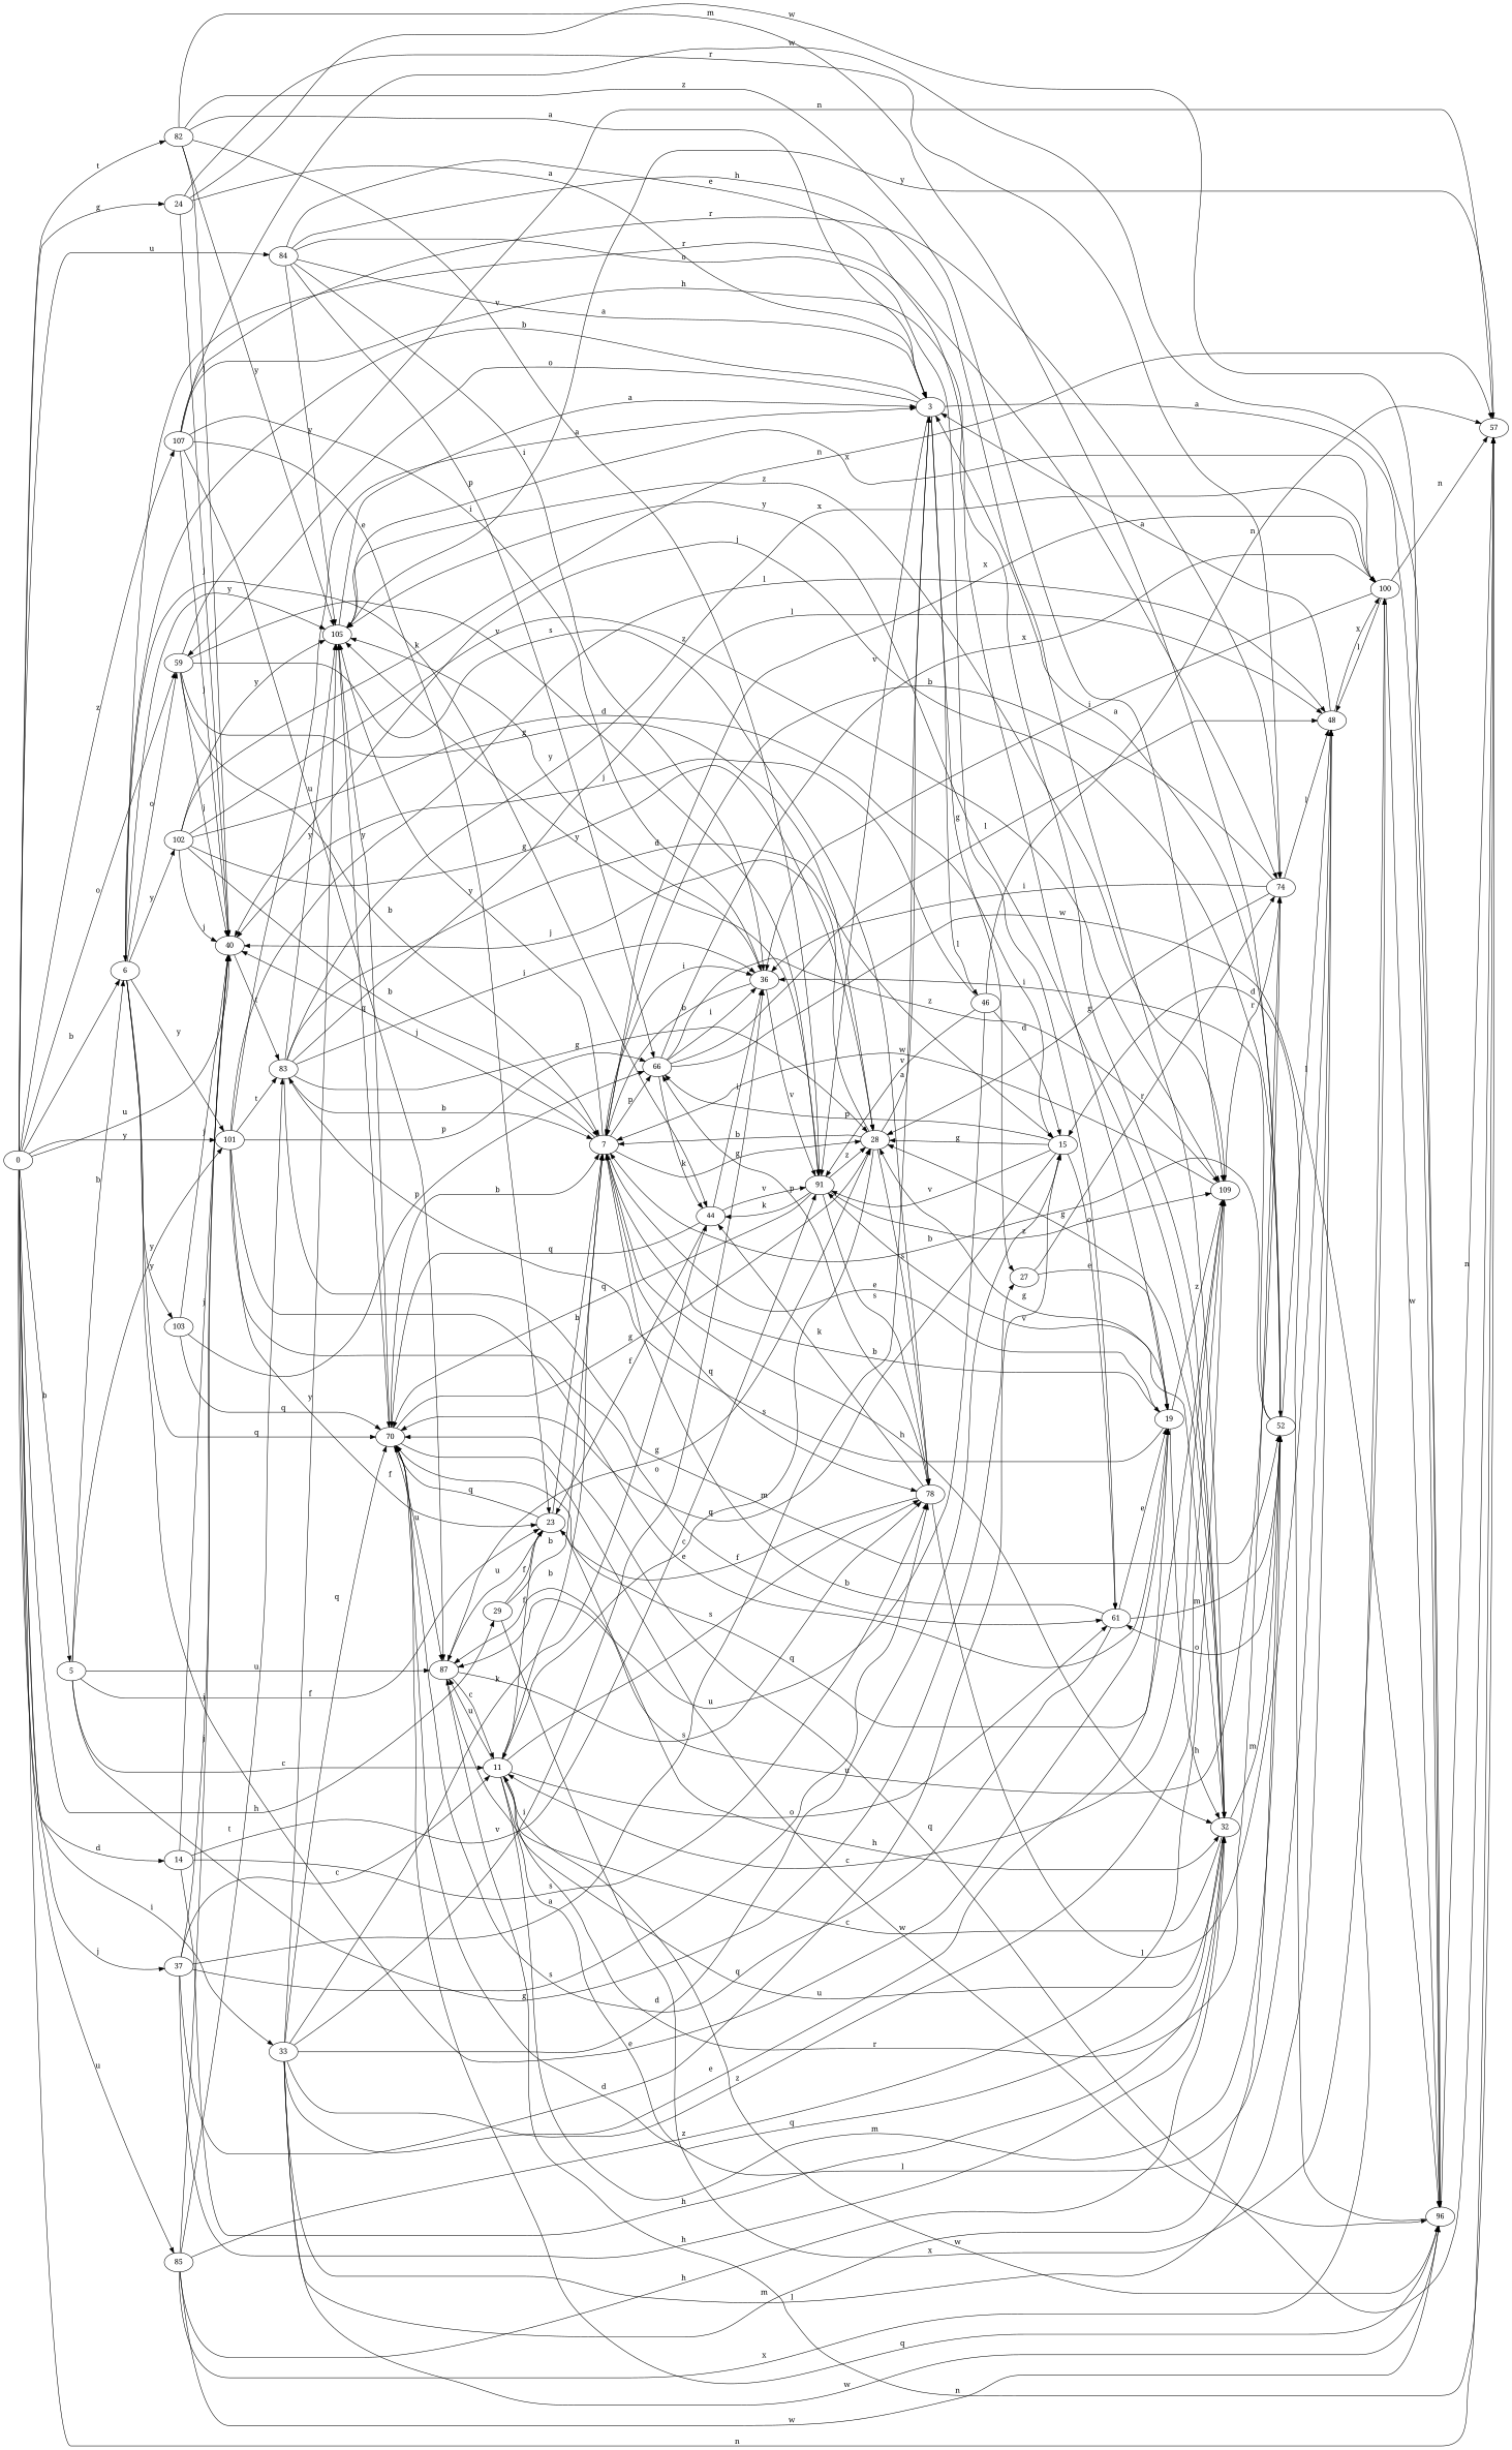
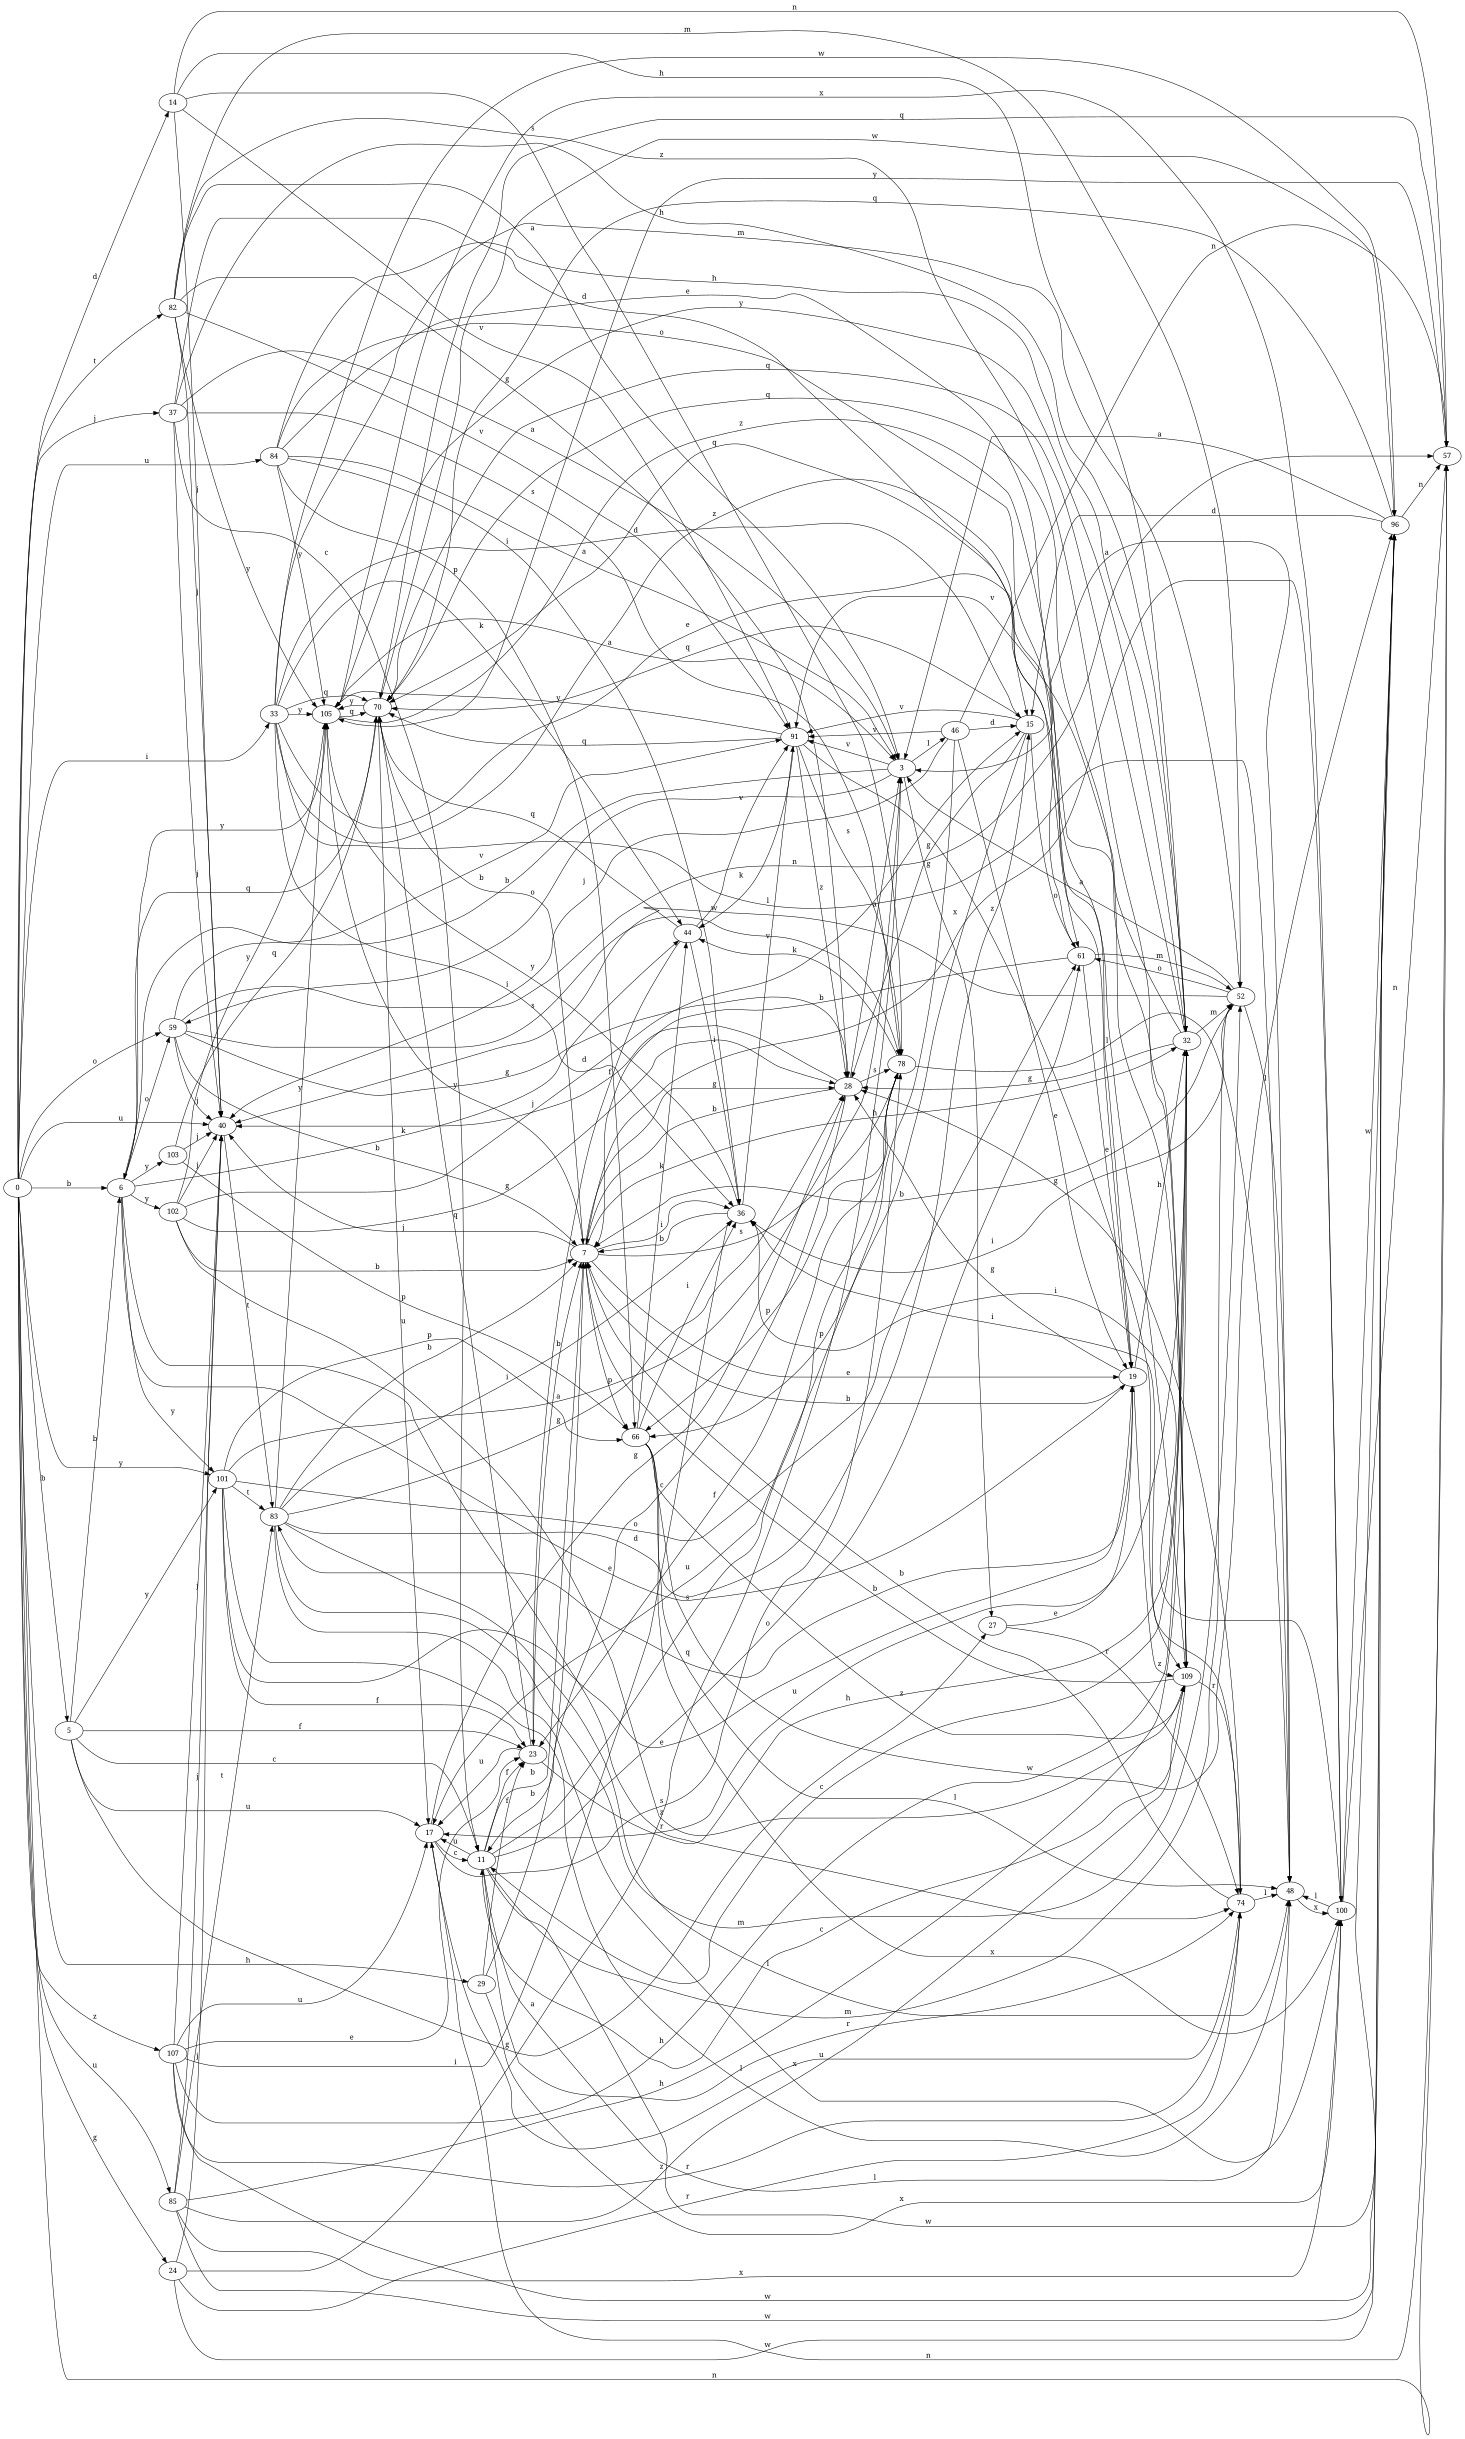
  strict digraph {
    fontname="Noto Serif"
    rankdir=LR
    node [fontname="Noto Serif"]
    edge [fontname="Noto Serif"]
    0
    5
    6
    14
    24
    29
    33
    37
    40
    57
    59
    82
    84
    85
    101
    107
    27
    11
    23
-   87
+   87 [label=17]
    19
    44
    70
    74
    102
    103
    105
    91
    32
    78
    3
    96
    7
    100
    36
    48
    52
    15
    109
    83
    28
    66
    61
    46
    0 -> 5 [label=b]
    0 -> 6 [label=b]
    0 -> 14 [label=d]
    0 -> 24 [label=g]
    0 -> 29 [label=h]
    0 -> 33 [label=i]
    0 -> 37 [label=j]
    0 -> 40 [label=u]
    0 -> 57 [label=n]
    0 -> 59 [label=o]
    0 -> 82 [label=t]
    0 -> 84 [label=u]
    0 -> 85 [label=u]
    0 -> 101 [label=y]
    0 -> 107 [label=z]
    5 -> 6 [label=b]
    5 -> 101 [label=y]
    5 -> 27 [label=g]
    5 -> 11 [label=c]
    5 -> 23 [label=f]
    5 -> 87 [label=u]
    6 -> 59 [label=o]
    6 -> 101 [label=y]
    6 -> 19 [label=e]
    6 -> 44 [label=k]
    6 -> 70 [label=q]
    6 -> 74 [label=r]
    6 -> 102 [label=y]
    6 -> 103 [label=y]
    6 -> 105 [label=y]
    14 -> 40 [label=j]
-   102 -> 57 [label=n]
+   14 -> 57 [label=n]
    14 -> 91 [label=v]
    14 -> 32 [label=h]
    14 -> 78 [label=s]
    24 -> 40 [label=j]
    24 -> 74 [label=r]
    24 -> 3 [label=a]
    24 -> 96 [label=w]
    29 -> 23 [label=f]
    29 -> 7 [label=b]
    29 -> 100 [label=x]
    33 -> 19 [label=e]
    33 -> 44 [label=k]
    33 -> 70 [label=q]
    33 -> 105 [label=y]
    33 -> 96 [label=w]
    33 -> 36 [label=i]
    33 -> 48 [label=l]
    33 -> 52 [label=m]
    33 -> 15 [label=d]
    33 -> 109 [label=z]
    37 -> 40 [label=j]
    37 -> 11 [label=c]
    37 -> 32 [label=h]
    37 -> 78 [label=s]
    37 -> 3 [label=a]
    37 -> 15 [label=d]
    40 -> 83 [label=t]
    57 -> 70 [label=q]
    57 -> 105 [label=y]
    59 -> 40 [label=j]
    59 -> 57 [label=n]
    59 -> 91 [label=v]
    59 -> 78 [label=s]
    59 -> 7 [label=b]
    59 -> 28 [label=g]
    82 -> 40 [label=j]
    82 -> 105 [label=y]
    82 -> 91 [label=v]
    82 -> 3 [label=a]
    82 -> 52 [label=m]
    82 -> 109 [label=z]
    84 -> 19 [label=e]
    84 -> 105 [label=y]
    84 -> 32 [label=h]
    84 -> 3 [label=a]
    84 -> 36 [label=i]
    84 -> 66 [label=p]
    84 -> 61 [label=o]
    85 -> 40 [label=j]
    85 -> 32 [label=h]
    85 -> 96 [label=w]
    85 -> 100 [label=x]
    85 -> 109 [label=z]
    85 -> 83 [label=t]
    101 -> 23 [label=f]
    101 -> 19 [label=e]
    101 -> 3 [label=a]
    101 -> 48 [label=l]
    101 -> 83 [label=t]
    101 -> 66 [label=p]
    101 -> 61 [label=o]
    107 -> 40 [label=j]
    107 -> 23 [label=e]
    107 -> 87 [label=u]
    107 -> 74 [label=r]
    107 -> 32 [label=h]
    107 -> 96 [label=w]
    107 -> 36 [label=i]
    27 -> 19 [label=e]
    27 -> 74 [label=r]
    11 -> 23 [label=f]
    11 -> 87 [label=u]
    11 -> 74 [label=r]
    11 -> 78 [label=s]
    11 -> 96 [label=w]
    11 -> 7 [label=b]
    11 -> 48 [label=l]
    11 -> 52 [label=m]
    11 -> 61 [label=o]
    23 -> 87 [label=u]
    23 -> 70 [label=q]
    23 -> 32 [label=h]
    23 -> 7 [label=b]
    87 -> 57 [label=n]
    87 -> 11 [label=c]
    87 -> 78 [label=s]
    87 -> 28 [label=g]
    19 -> 32 [label=h]
    19 -> 7 [label=b]
    19 -> 109 [label=z]
    19 -> 83 [label=q]
    19 -> 28 [label=g]
    44 -> 23 [label=f]
    44 -> 70 [label=q]
    44 -> 91 [label=v]
    44 -> 36 [label=i]
    70 -> 87 [label=u]
    70 -> 105 [label=y]
    70 -> 96 [label=w]
    70 -> 7 [label=b]
-   70 -> 28 [label=g]
+   82 -> 28 [label=g]
    74 -> 87 [label=u]
    74 -> 7 [label=b]
    74 -> 36 [label=i]
    74 -> 48 [label=l]
    74 -> 28 [label=g]
    102 -> 40 [label=j]
    102 -> 105 [label=y]
    102 -> 7 [label=b]
    102 -> 15 [label=d]
    102 -> 109 [label=z]
    102 -> 28 [label=g]
    103 -> 40 [label=j]
    103 -> 70 [label=q]
    103 -> 66 [label=p]
    105 -> 70 [label=q]
    105 -> 3 [label=a]
    105 -> 100 [label=x]
    105 -> 109 [label=z]
    91 -> 44 [label=k]
    91 -> 70 [label=q]
    91 -> 105 [label=y]
    91 -> 78 [label=s]
    91 -> 109 [label=z]
    91 -> 28 [label=z]
    32 -> 11 [label=c]
    32 -> 87 [label=u]
    32 -> 70 [label=q]
    32 -> 105 [label=y]
    32 -> 91 [label=v]
    32 -> 52 [label=m]
    32 -> 28 [label=g]
    78 -> 23 [label=f]
    78 -> 44 [label=k]
    78 -> 48 [label=l]
    78 -> 66 [label=p]
    3 -> 6 [label=b]
    3 -> 59 [label=o]
    3 -> 27 [label=g]
    3 -> 91 [label=v]
    3 -> 46 [label=l]
    96 -> 57 [label=n]
    96 -> 70 [label=q]
-   3 -> 96 [label=a]
+   96 -> 3 [label=a]
    96 -> 15 [label=d]
    7 -> 40 [label=j]
    7 -> 19 [label=e]
    7 -> 105 [label=y]
    7 -> 32 [label=h]
    7 -> 78 [label=s]
    7 -> 100 [label=x]
    7 -> 36 [label=i]
    7 -> 28 [label=g]
    7 -> 66 [label=p]
    100 -> 57 [label=n]
    100 -> 96 [label=w]
    100 -> 36 [label=i]
    100 -> 48 [label=l]
    36 -> 105 [label=y]
    36 -> 91 [label=v]
    36 -> 7 [label=b]
    48 -> 3 [label=a]
    48 -> 100 [label=x]
-   52 -> 40 [label=j]
+   52 -> 40 [label=w]
    52 -> 3 [label=a]
    52 -> 7 [label=b]
    52 -> 36 [label=i]
    52 -> 48 [label=l]
    52 -> 61 [label=o]
    15 -> 70 [label=q]
    15 -> 91 [label=v]
    15 -> 28 [label=g]
    15 -> 66 [label=p]
    15 -> 61 [label=o]
    109 -> 11 [label=c]
    109 -> 70 [label=q]
    109 -> 74 [label=r]
-   109 -> 7 [label=w]
+   109 -> 7 [label=b]
    83 -> 105 [label=y]
    83 -> 7 [label=b]
    83 -> 100 [label=x]
    83 -> 36 [label=i]
    83 -> 48 [label=l]
    83 -> 52 [label=m]
    83 -> 15 [label=d]
    83 -> 28 [label=g]
    28 -> 40 [label=j]
    28 -> 11 [label=c]
    28 -> 78 [label=s]
    28 -> 3 [label=a]
    28 -> 7 [label=b]
    66 -> 44 [label=k]
    66 -> 96 [label=w]
    66 -> 100 [label=x]
    66 -> 36 [label=i]
    66 -> 48 [label=l]
    66 -> 109 [label=z]
    61 -> 19 [label=e]
    61 -> 70 [label=q]
    61 -> 7 [label=b]
    61 -> 52 [label=m]
    46 -> 40 [label=j]
    46 -> 57 [label=n]
    46 -> 87 [label=u]
+   46 -> 19 [label=e]
    46 -> 91 [label=v]
    46 -> 15 [label=d]
  }
